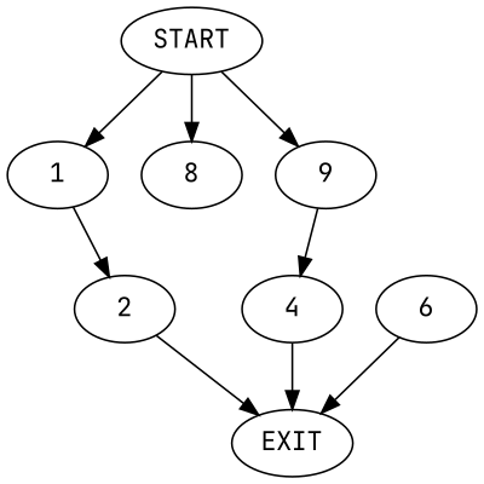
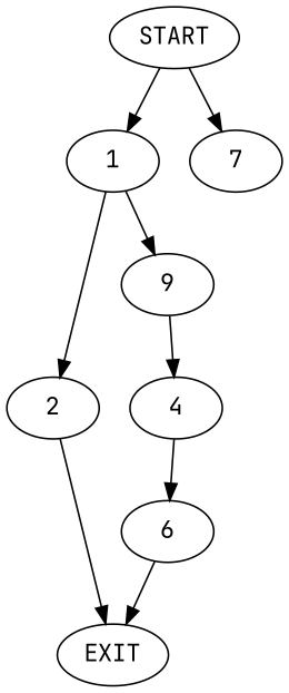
  digraph {
    fontname="JetBrains Mono"
    node [fontname="JetBrains Mono"]
    edge [fontname="JetBrains Mono"]
    n1 [label=START]
    1
-   7 [label=8]
+   7
    2
    n5 [label=9]
    n6 [label=EXIT]
    4
    6
    n1 -> 1
    n1 -> 7
    1 -> 2
-   n1 -> n5
+   1 -> n5
    2 -> n6
    n5 -> 4
-   4 -> n6
+   4 -> 6
    6 -> n6
  }
